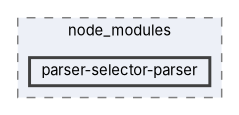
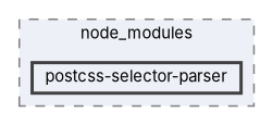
  digraph {
    compound=true
    fontname=Inter
-   n1 [color=grey25 fillcolor="#edf0f7" fontname=Inter fontsize=10 height=0.2 label="parser-selector-parser" shape=box style="filled,bold" width=0.4]
+   n1 [color=grey25 fillcolor="#edf0f7" fontname=Inter fontsize=10 height=0.2 label="postcss-selector-parser" shape=box style="filled,bold" width=0.4]
    subgraph cluster_1 {
      bgcolor="#edf0f7"
      fontsize=10
      label=node_modules
      pencolor=grey50
      style="filled,dashed"
      n1
    }
  }
